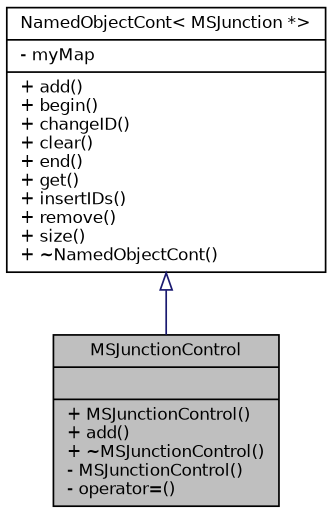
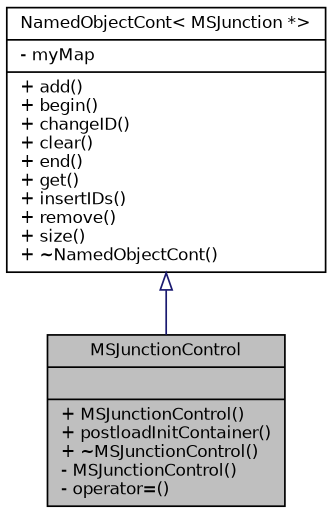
  digraph {
    node [color=black fontname=Helvetica fontsize=10 shape=record style=filled]
-   n1 [fillcolor=grey75 fontcolor=black height=0.2 label="{MSJunctionControl\n||+ MSJunctionControl()\l+ add()\l+ ~MSJunctionControl()\l- MSJunctionControl()\l- operator=()\l}" width=0.4]
+   n1 [fillcolor=grey75 fontcolor=black height=0.2 label="{MSJunctionControl\n||+ MSJunctionControl()\l+ postloadInitContainer()\l+ ~MSJunctionControl()\l- MSJunctionControl()\l- operator=()\l}" width=0.4]
    n2 [fillcolor=white height=0.2 label="{NamedObjectCont\< MSJunction *\>\n|- myMap\l|+ add()\l+ begin()\l+ changeID()\l+ clear()\l+ end()\l+ get()\l+ insertIDs()\l+ remove()\l+ size()\l+ ~NamedObjectCont()\l}" width=0.4]
    n2 -> n1 [arrowtail=onormal color=midnightblue dir=back fontname=Helvetica fontsize=10 labelfontname=Helvetica labelfontsize=10 style=solid]
  }
